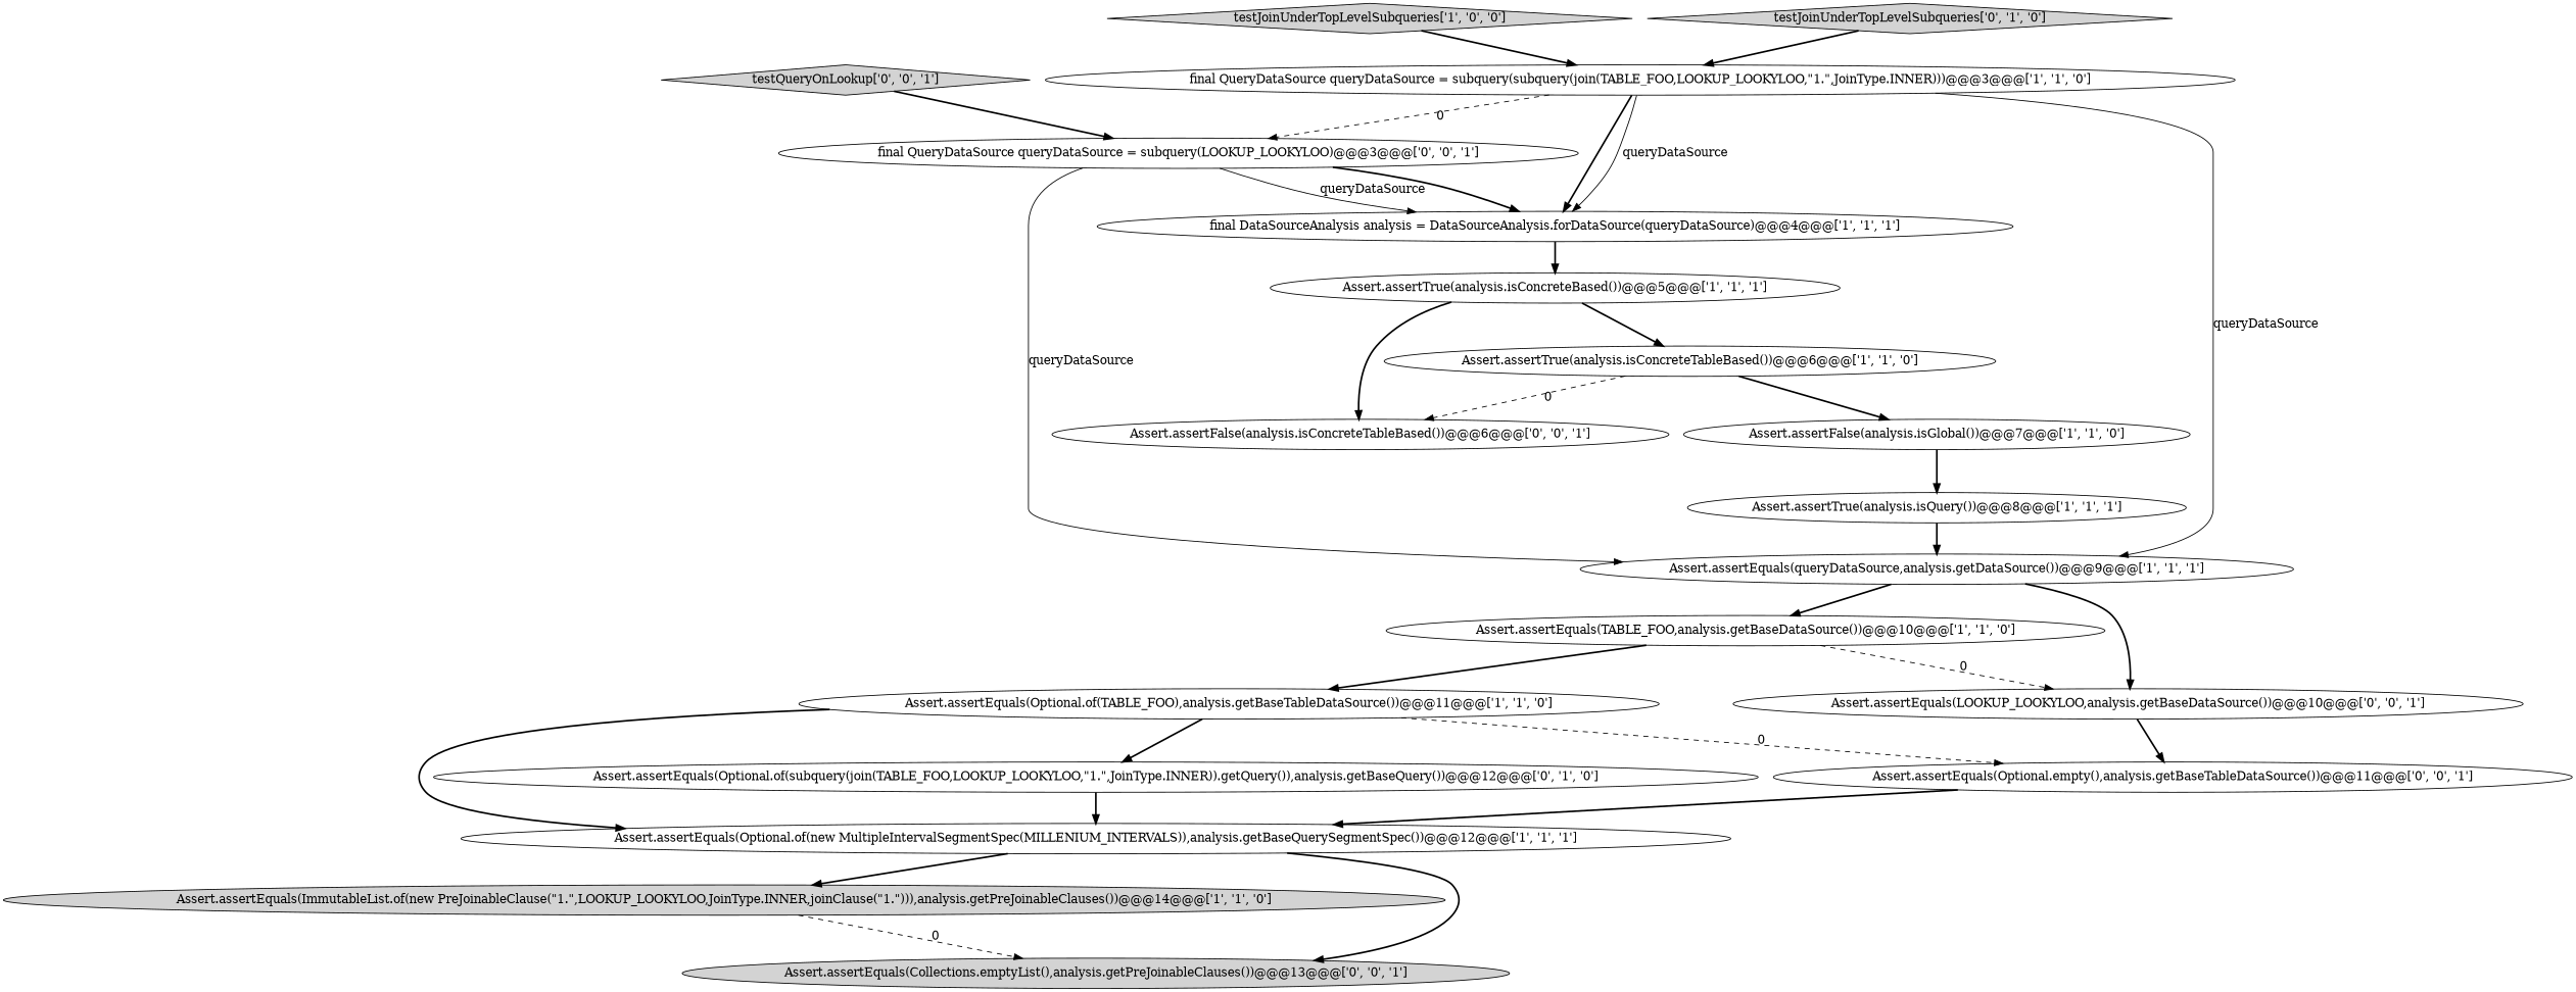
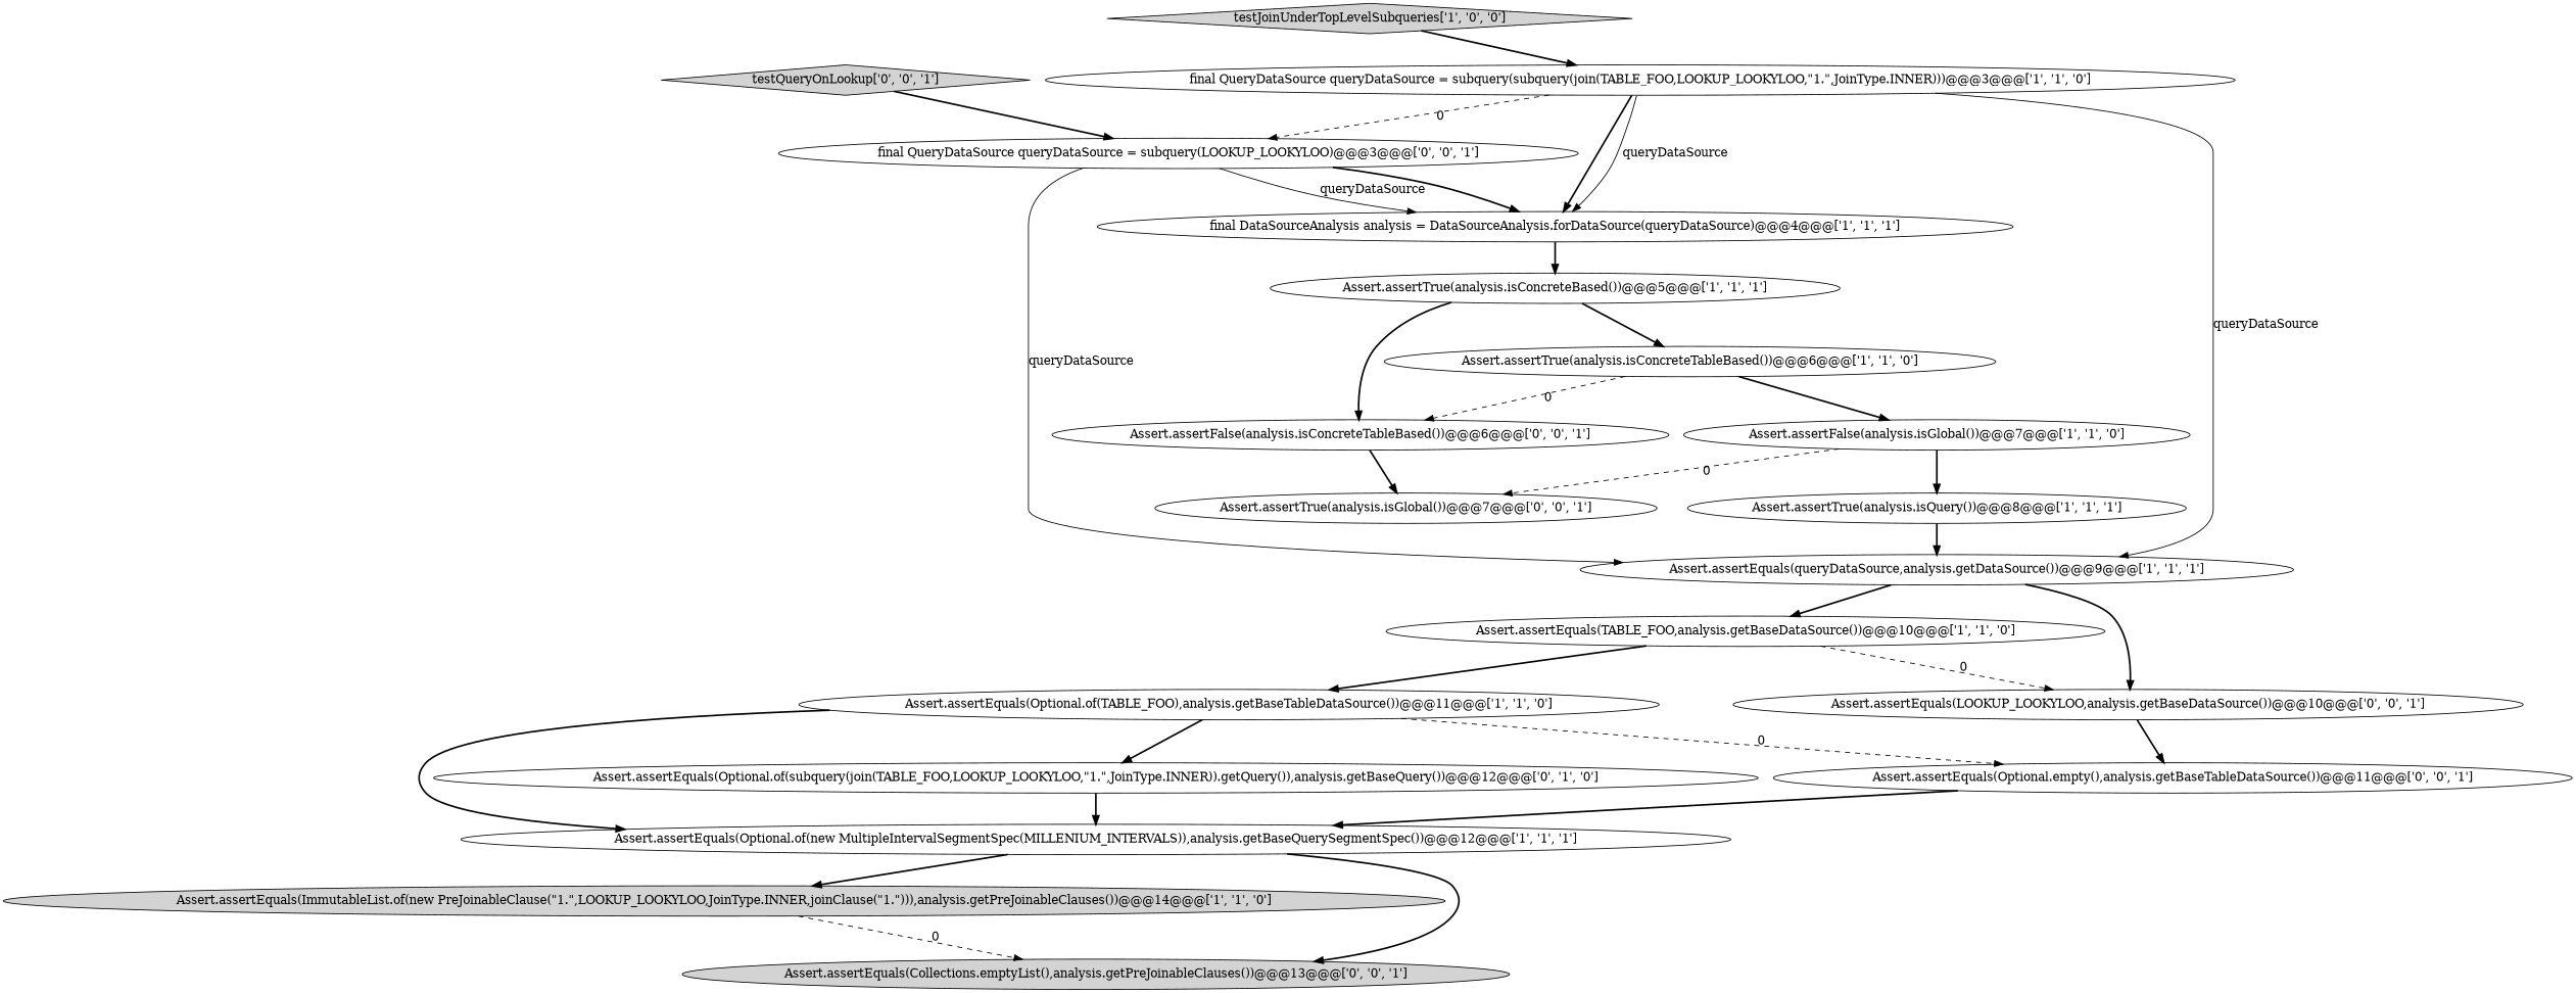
  digraph {
    node [fillcolor=white shape=ellipse style=filled]
    edge [style=bold]
    n1 [label="Assert.assertFalse(analysis.isGlobal())@@@7@@@['1', '1', '0']"]
+   n2 [label="Assert.assertTrue(analysis.isGlobal())@@@7@@@['0', '0', '1']"]
    n3 [label="Assert.assertTrue(analysis.isQuery())@@@8@@@['1', '1', '1']"]
    n4 [label="Assert.assertEquals(queryDataSource,analysis.getDataSource())@@@9@@@['1', '1', '1']"]
    n5 [fillcolor=lightgray label="testQueryOnLookup['0', '0', '1']" shape=diamond]
    n6 [label="final QueryDataSource queryDataSource = subquery(LOOKUP_LOOKYLOO)@@@3@@@['0', '0', '1']"]
    n7 [label="final DataSourceAnalysis analysis = DataSourceAnalysis.forDataSource(queryDataSource)@@@4@@@['1', '1', '1']"]
    n8 [label="Assert.assertEquals(TABLE_FOO,analysis.getBaseDataSource())@@@10@@@['1', '1', '0']"]
    n9 [label="Assert.assertEquals(LOOKUP_LOOKYLOO,analysis.getBaseDataSource())@@@10@@@['0', '0', '1']"]
    n10 [label="Assert.assertEquals(Optional.of(TABLE_FOO),analysis.getBaseTableDataSource())@@@11@@@['1', '1', '0']"]
    n11 [label="Assert.assertEquals(Optional.empty(),analysis.getBaseTableDataSource())@@@11@@@['0', '0', '1']"]
    n12 [label="Assert.assertEquals(Optional.of(subquery(join(TABLE_FOO,LOOKUP_LOOKYLOO,\"1.\",JoinType.INNER)).getQuery()),analysis.getBaseQuery())@@@12@@@['0', '1', '0']"]
    n13 [label="Assert.assertEquals(Optional.of(new MultipleIntervalSegmentSpec(MILLENIUM_INTERVALS)),analysis.getBaseQuerySegmentSpec())@@@12@@@['1', '1', '1']"]
    n14 [label="Assert.assertTrue(analysis.isConcreteTableBased())@@@6@@@['1', '1', '0']"]
    n15 [label="Assert.assertFalse(analysis.isConcreteTableBased())@@@6@@@['0', '0', '1']"]
    n16 [fillcolor=lightgray label="Assert.assertEquals(ImmutableList.of(new PreJoinableClause(\"1.\",LOOKUP_LOOKYLOO,JoinType.INNER,joinClause(\"1.\"))),analysis.getPreJoinableClauses())@@@14@@@['1', '1', '0']"]
    n17 [fillcolor=lightgray label="Assert.assertEquals(Collections.emptyList(),analysis.getPreJoinableClauses())@@@13@@@['0', '0', '1']"]
    n18 [fillcolor=lightgray label="testJoinUnderTopLevelSubqueries['1', '0', '0']" shape=diamond]
    n19 [label="final QueryDataSource queryDataSource = subquery(subquery(join(TABLE_FOO,LOOKUP_LOOKYLOO,\"1.\",JoinType.INNER)))@@@3@@@['1', '1', '0']"]
    n20 [label="Assert.assertTrue(analysis.isConcreteBased())@@@5@@@['1', '1', '1']"]
-   n21 [fillcolor=lightgray label="testJoinUnderTopLevelSubqueries['0', '1', '0']" shape=diamond]
+   n1 -> n2 [label=0 style=dashed]
    n1 -> n3
    n3 -> n4
    n4 -> n8
    n4 -> n9
    n5 -> n6
    n6 -> n4 [label=queryDataSource style=solid]
    n6 -> n7
    n6 -> n7 [label=queryDataSource style=solid]
    n7 -> n20
    n8 -> n9 [label=0 style=dashed]
    n8 -> n10
    n9 -> n11
    n10 -> n11 [label=0 style=dashed]
    n10 -> n12
    n10 -> n13
    n11 -> n13
    n12 -> n13
    n13 -> n16
    n13 -> n17
    n14 -> n1
    n14 -> n15 [label=0 style=dashed]
+   n15 -> n2
    n16 -> n17 [label=0 style=dashed]
    n18 -> n19
    n19 -> n4 [label=queryDataSource style=solid]
    n19 -> n6 [label=0 style=dashed]
    n19 -> n7
    n19 -> n7 [label=queryDataSource style=solid]
    n20 -> n14
    n20 -> n15
-   n21 -> n19
  }
